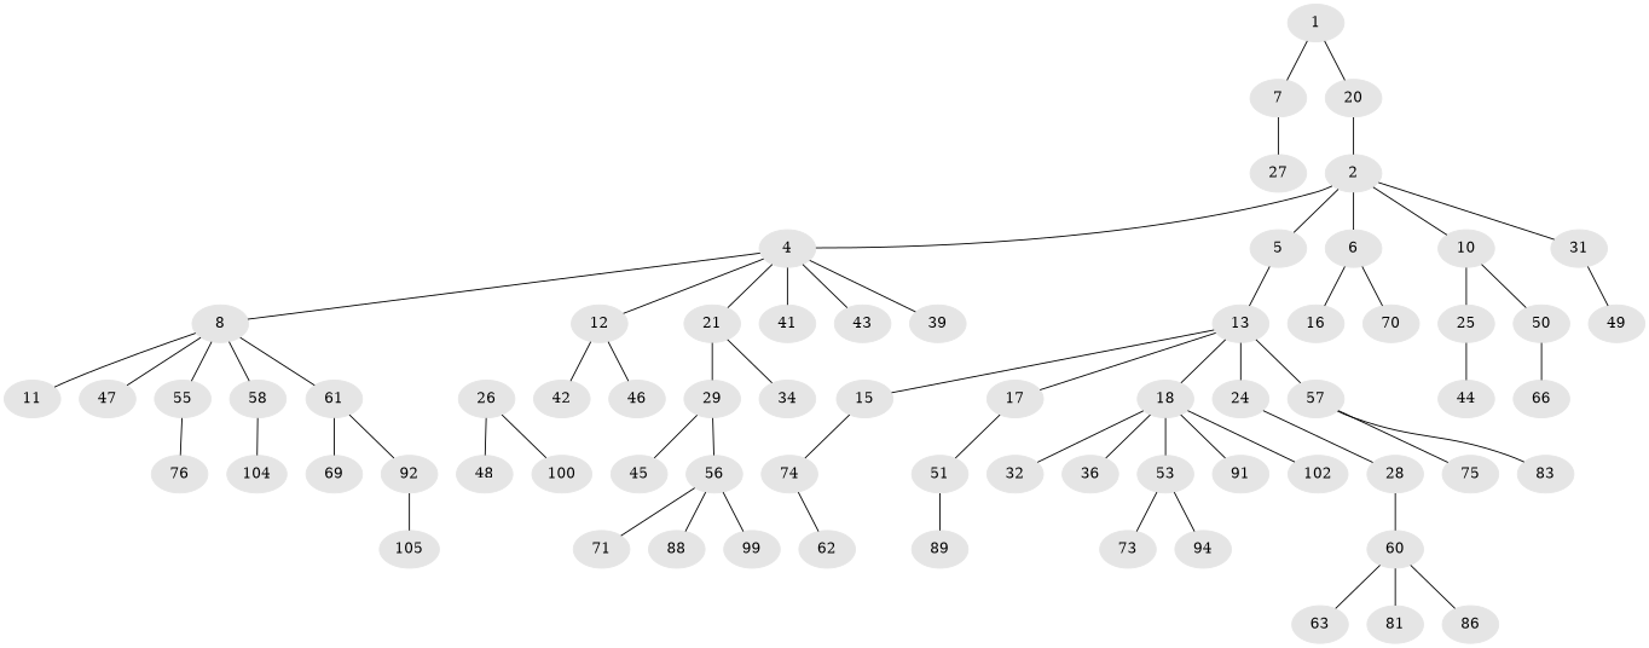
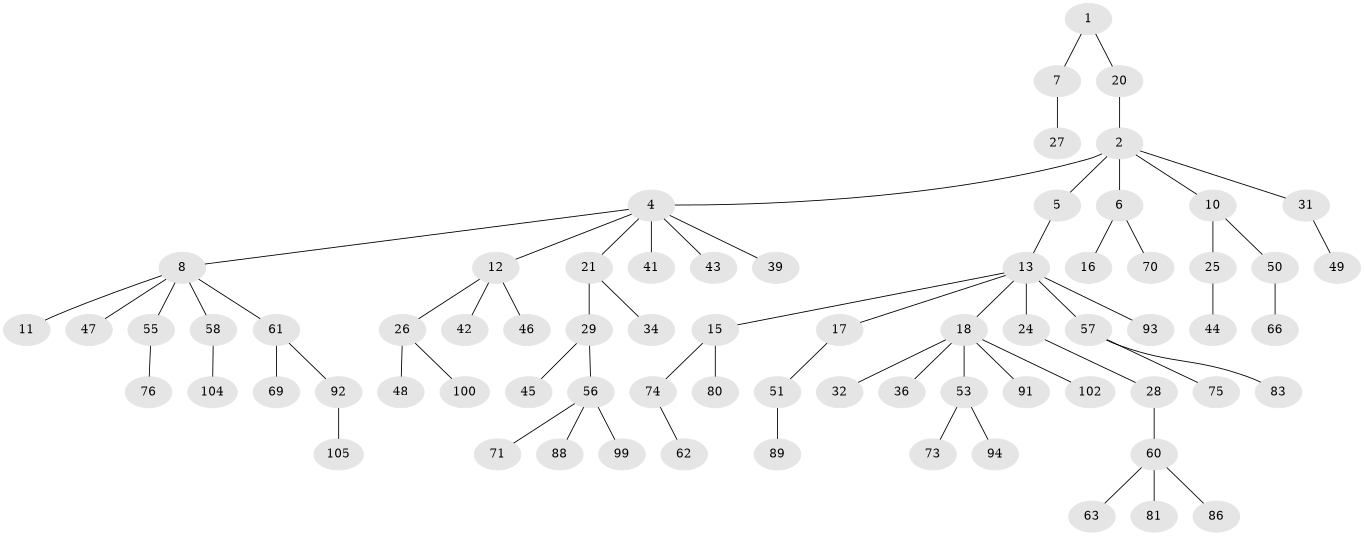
  graph {
    node [color=gray90 style=filled]
    1 [super="+38"]
    7 [super="+85"]
    20 [super="+52"]
    2 [super="+3"]
    4 [super="+39"]
    5 [super="+9"]
    6 [super="+30"]
    10 [super="+19"]
    31
    27
    8 [super="+23"]
    12 [super="+40"]
    21 [super="+103"]
    41
    43 [super="+72"]
    n16 [label=39]
    13 [super="+14"]
    16
    70 [super="+87"]
    25 [super="+37"]
    50
    49 [super="+65"]
    11
    47 [super="+67"]
    55
    58 [super="+82"]
    61 [super="+77"]
    26 [super="+96"]
    42
    46
    29 [super="+35"]
    34
    15 [super="+33"]
    17
    18 [super="+22"]
    24
    57 [super="+78"]
+   93
    76 [super="+98"]
    104
    69
    92
    44
    n44 [label=66 super="+97"]
    48
    100 [super="+101"]
    74
+   80
    51 [super="+79"]
    32
    36
    53 [super="+54"]
    91 [super="+95"]
    102
    28 [super="+84"]
    75
    83
    62
    89
    73
    94
    45
    56 [super="+68"]
    60 [super="+66"]
    63
    81
    86
    71
    88
    99
    105
    1 -- 7
    1 -- 20
    7 -- 27
    20 -- 2
    2 -- 4
    2 -- 5
    2 -- 6
    2 -- 10
    2 -- 31
    4 -- 8
    4 -- 12
    4 -- 21
    4 -- 41
    4 -- 43
    4 -- n16
    5 -- 13
    6 -- 16
    6 -- 70
    10 -- 25
    10 -- 50
    31 -- 49
    8 -- 11
    8 -- 47
    8 -- 55
    8 -- 58
    8 -- 61
+   12 -- 26
    12 -- 42
    12 -- 46
    21 -- 29
    21 -- 34
    13 -- 15
    13 -- 17
    13 -- 18
    13 -- 24
    13 -- 57
+   13 -- 93
    25 -- 44
    50 -- n44
    55 -- 76
    58 -- 104
    61 -- 69
    61 -- 92
    26 -- 48
    26 -- 100
    29 -- 45
    29 -- 56
    15 -- 74
+   15 -- 80
    17 -- 51
    18 -- 32
    18 -- 36
    18 -- 53
    18 -- 91
    18 -- 102
    24 -- 28
    57 -- 75
    57 -- 83
    92 -- 105
    74 -- 62
    51 -- 89
    53 -- 73
    53 -- 94
    28 -- 60
    56 -- 71
    56 -- 88
    56 -- 99
    60 -- 63
    60 -- 81
    60 -- 86
  }
